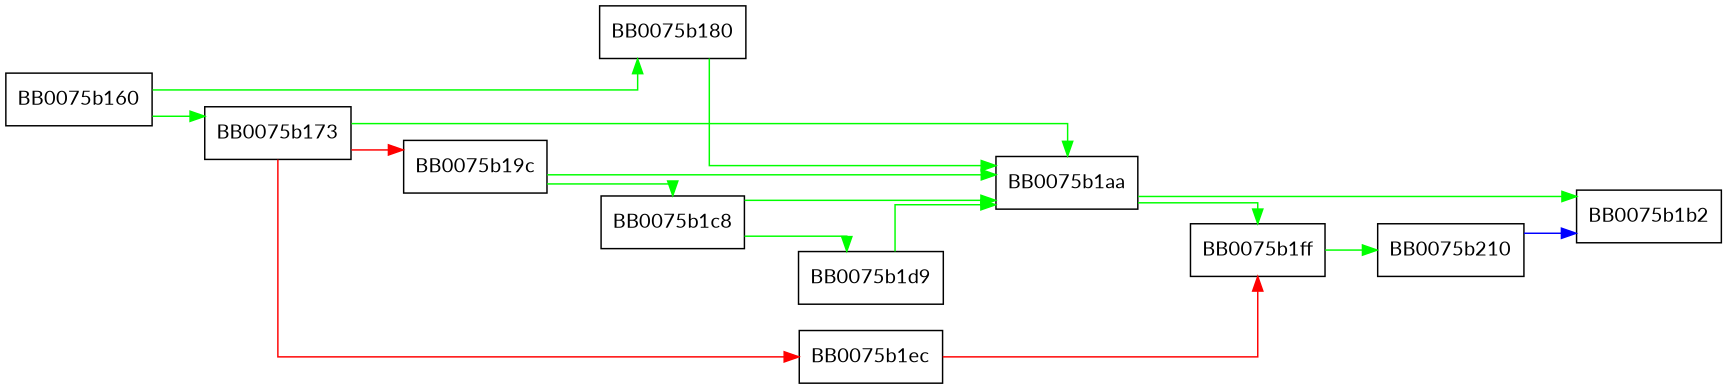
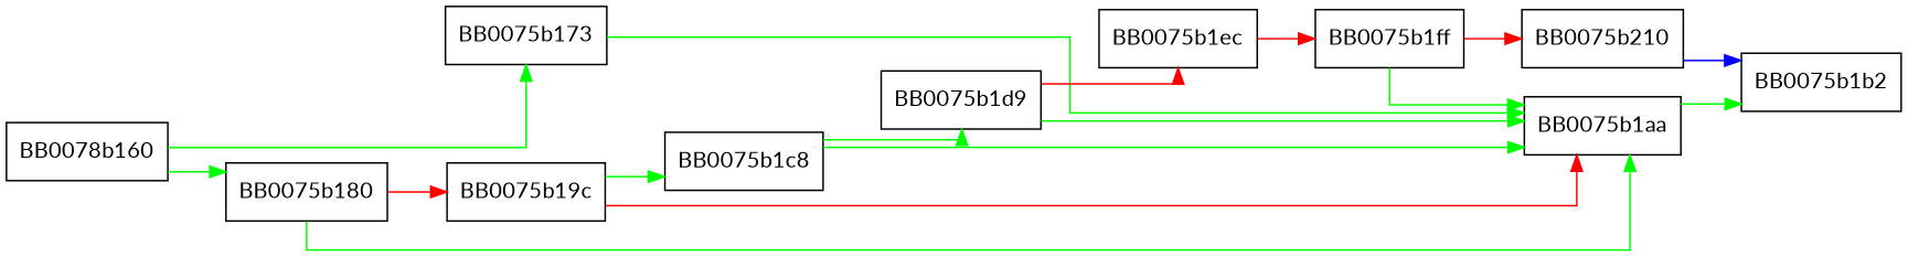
  digraph {
    fontname=Lato
    rankdir=LR
    splines=ortho
    node [fontname=Lato shape=box]
    edge [color=green fontname=Lato]
-   BB0075b160
+   BB0075b160 [label=BB0078b160]
    BB0075b180
    BB0075b173
    BB0075b1aa
    BB0075b19c
    BB0075b1b2
    BB0075b1c8
    BB0075b1d9
    BB0075b1ec
    BB0075b1ff
    BB0075b210
    BB0075b160 -> BB0075b180
    BB0075b160 -> BB0075b173
    BB0075b180 -> BB0075b1aa
-   BB0075b173 -> BB0075b19c [color=red]
+   BB0075b180 -> BB0075b19c [color=red]
    BB0075b173 -> BB0075b1aa
    BB0075b1aa -> BB0075b1b2
-   BB0075b19c -> BB0075b1aa
+   BB0075b19c -> BB0075b1aa [color=red]
    BB0075b19c -> BB0075b1c8
    BB0075b1c8 -> BB0075b1aa
    BB0075b1c8 -> BB0075b1d9
    BB0075b1d9 -> BB0075b1aa
-   BB0075b173 -> BB0075b1ec [color=red]
+   BB0075b1d9 -> BB0075b1ec [color=red]
    BB0075b1ec -> BB0075b1ff [color=red]
-   BB0075b1aa -> BB0075b1ff
-   BB0075b1ff -> BB0075b210
+   BB0075b1ff -> BB0075b1aa
+   BB0075b1ff -> BB0075b210 [color=red]
    BB0075b210 -> BB0075b1b2 [color=blue]
  }
